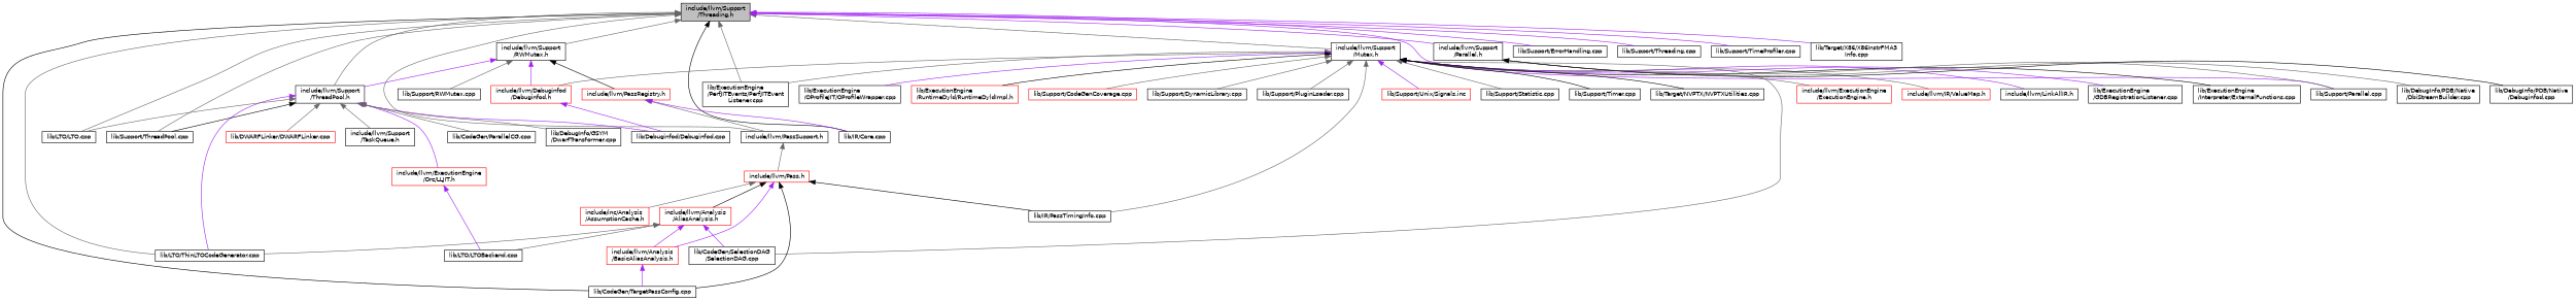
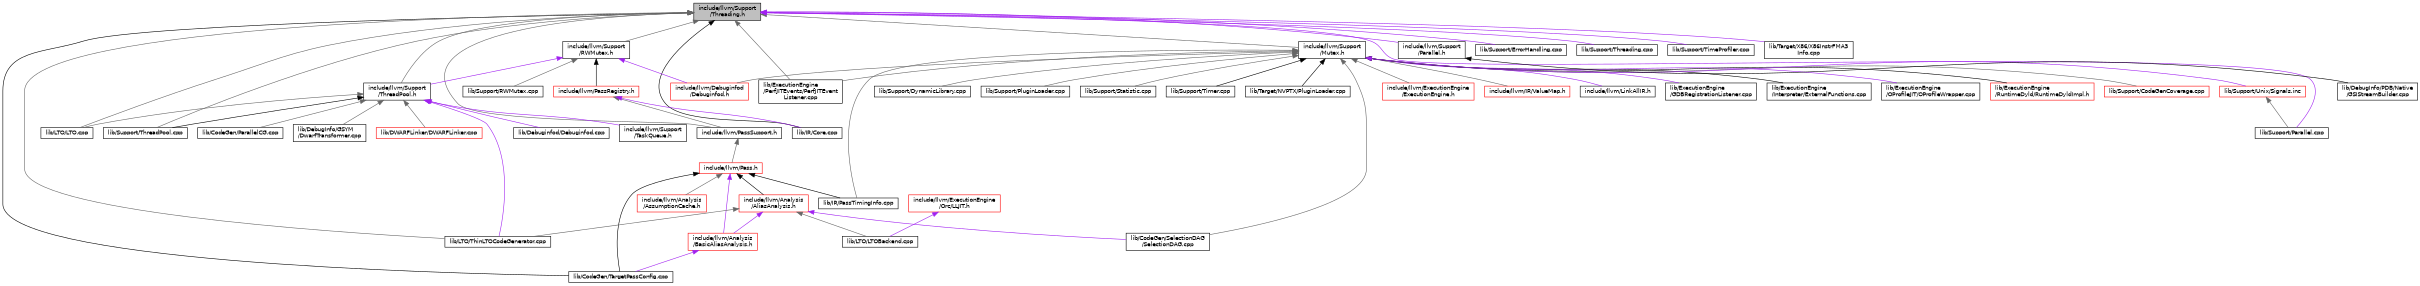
  digraph {
    node [color=black fontname=Helvetica fontsize=10 shape=record]
    edge [color=gray40 dir=back fontname=Helvetica fontsize=10 labelfontname=Helvetica labelfontsize=10 style=solid]
    n1 [fillcolor=grey75 fontcolor=black height=0.2 label="include/llvm/Support\l/Threading.h" style=filled width=0.4]
    n2 [height=0.2 label="include/llvm/PassSupport.h" width=0.4]
    n3 [height=0.2 label="lib/CodeGen/TargetPassConfig.cpp" width=0.4]
    n4 [height=0.2 label="lib/LTO/ThinLTOCodeGenerator.cpp" width=0.4]
    n5 [height=0.2 label="include/llvm/Support\l/Mutex.h" width=0.4]
    n6 [height=0.2 label="lib/ExecutionEngine\l/PerfJITEvents/PerfJITEvent\lListener.cpp" width=0.4]
    n7 [height=0.2 label="include/llvm/Support\l/Parallel.h" width=0.4]
    n8 [height=0.2 label="lib/Support/Parallel.cpp" width=0.4]
    n9 [height=0.2 label="include/llvm/Support\l/RWMutex.h" width=0.4]
    n10 [height=0.2 label="lib/IR/Core.cpp" width=0.4]
    n11 [height=0.2 label="include/llvm/Support\l/ThreadPool.h" width=0.4]
    n12 [height=0.2 label="lib/LTO/LTO.cpp" width=0.4]
    n13 [height=0.2 label="lib/Support/ThreadPool.cpp" width=0.4]
    n14 [height=0.2 label="lib/Support/ErrorHandling.cpp" width=0.4]
    n15 [height=0.2 label="lib/Support/Threading.cpp" width=0.4]
    n16 [height=0.2 label="lib/Support/TimeProfiler.cpp" width=0.4]
    n17 [height=0.2 label="lib/Target/X86/X86InstrFMA3\lInfo.cpp" width=0.4]
    n18 [color=red height=0.2 label="include/llvm/Pass.h" width=0.4]
    n19 [height=0.2 label="lib/IR/PassTimingInfo.cpp" width=0.4]
    n20 [height=0.2 label="lib/CodeGen/SelectionDAG\l/SelectionDAG.cpp" width=0.4]
    n21 [color=red height=0.2 label="include/llvm/Debuginfod\l/Debuginfod.h" width=0.4]
    n22 [color=red height=0.2 label="include/llvm/ExecutionEngine\l/ExecutionEngine.h" width=0.4]
    n23 [color=red height=0.2 label="include/llvm/IR/ValueMap.h" width=0.4]
    n24 [height=0.2 label="include/llvm/LinkAllIR.h" width=0.4]
    n25 [height=0.2 label="lib/ExecutionEngine\l/GDBRegistrationListener.cpp" width=0.4]
    n26 [height=0.2 label="lib/ExecutionEngine\l/Interpreter/ExternalFunctions.cpp" width=0.4]
    n27 [height=0.2 label="lib/ExecutionEngine\l/OProfileJIT/OProfileWrapper.cpp" width=0.4]
    n28 [color=red height=0.2 label="lib/ExecutionEngine\l/RuntimeDyld/RuntimeDyldImpl.h" width=0.4]
    n29 [color=red height=0.2 label="lib/Support/CodeGenCoverage.cpp" width=0.4]
    n30 [height=0.2 label="lib/Support/DynamicLibrary.cpp" width=0.4]
    n31 [height=0.2 label="lib/Support/PluginLoader.cpp" width=0.4]
    n32 [color=red height=0.2 label="lib/Support/Unix/Signals.inc" width=0.4]
    n33 [height=0.2 label="lib/Support/Statistic.cpp" width=0.4]
    n34 [height=0.2 label="lib/Support/Timer.cpp" width=0.4]
-   n35 [height=0.2 label="lib/Target/NVPTX/NVPTXUtilities.cpp" width=0.4]
-   n36 [height=0.2 label="lib/DebugInfo/PDB/Native\l/DbiStreamBuilder.cpp" width=0.4]
-   n37 [height=0.2 label="lib/DebugInfo/PDB/Native\l/Debuginfod.cpp" width=0.4]
+   n35 [height=0.2 label="lib/Target/NVPTX/PluginLoader.cpp" width=0.4]
+   n37 [height=0.2 label="lib/DebugInfo/PDB/Native\l/GSIStreamBuilder.cpp" width=0.4]
    n38 [color=red height=0.2 label="include/llvm/PassRegistry.h" width=0.4]
    n39 [height=0.2 label="lib/Support/RWMutex.cpp" width=0.4]
    n40 [height=0.2 label="lib/Debuginfod/Debuginfod.cpp" width=0.4]
    n41 [color=red height=0.2 label="include/llvm/ExecutionEngine\l/Orc/LLJIT.h" width=0.4]
    n42 [height=0.2 label="include/llvm/Support\l/TaskQueue.h" width=0.4]
    n43 [height=0.2 label="lib/CodeGen/ParallelCG.cpp" width=0.4]
    n44 [height=0.2 label="lib/DebugInfo/GSYM\l/DwarfTransformer.cpp" width=0.4]
    n45 [color=red height=0.2 label="lib/DWARFLinker/DWARFLinker.cpp" width=0.4]
    n46 [color=red height=0.2 label="include/llvm/Analysis\l/AliasAnalysis.h" width=0.4]
    n47 [color=red height=0.2 label="include/llvm/Analysis\l/BasicAliasAnalysis.h" width=0.4]
-   n48 [color=red height=0.2 label="include/inc/Analysis\l/AssumptionCache.h" width=0.4]
+   n48 [color=red height=0.2 label="include/llvm/Analysis\l/AssumptionCache.h" width=0.4]
    n49 [height=0.2 label="lib/LTO/LTOBackend.cpp" width=0.4]
    n1 -> n2
    n1 -> n3 [color=black]
    n1 -> n4
    n1 -> n5
    n1 -> n6
    n1 -> n7 [color=purple]
    n1 -> n8 [color=purple]
    n1 -> n9
    n1 -> n10 [color=black]
    n1 -> n11
    n1 -> n12
    n1 -> n13
    n1 -> n14 [color=purple]
    n1 -> n15 [color=purple]
    n1 -> n16 [color=purple]
    n1 -> n17 [color=purple]
    n2 -> n18
    n5 -> n6
    n5 -> n19
    n5 -> n20
    n5 -> n21
    n5 -> n22
    n5 -> n23
    n5 -> n24 [color=purple]
    n5 -> n25 [color=purple]
    n5 -> n26 [color=black]
    n5 -> n27 [color=purple]
    n5 -> n28 [color=black]
    n5 -> n29
    n5 -> n30
    n5 -> n31
    n5 -> n32 [color=purple]
    n5 -> n33
    n5 -> n34 [color=black]
    n5 -> n35 [color=black]
-   n7 -> n8
-   n7 -> n36
+   n32 -> n8
    n7 -> n37 [color=black]
    n9 -> n11 [color=purple]
    n9 -> n21 [color=purple]
    n9 -> n38 [color=black]
    n9 -> n39
    n11 -> n4 [color=purple]
    n11 -> n12
    n11 -> n13 [color=black]
    n11 -> n40 [color=purple]
-   n11 -> n41 [color=purple]
-   n11 -> n42
+   n11 -> n42 [color=purple]
    n11 -> n43
    n11 -> n44
    n11 -> n45
    n18 -> n3 [color=black]
    n18 -> n19 [color=black]
    n18 -> n46 [color=black]
    n18 -> n47 [color=purple]
    n18 -> n48
-   n21 -> n40 [color=purple]
    n38 -> n2
    n38 -> n10 [color=purple]
    n41 -> n49 [color=purple]
    n46 -> n4
    n46 -> n20 [color=purple]
    n46 -> n47 [color=purple]
    n46 -> n49
    n47 -> n3 [color=purple]
  }
